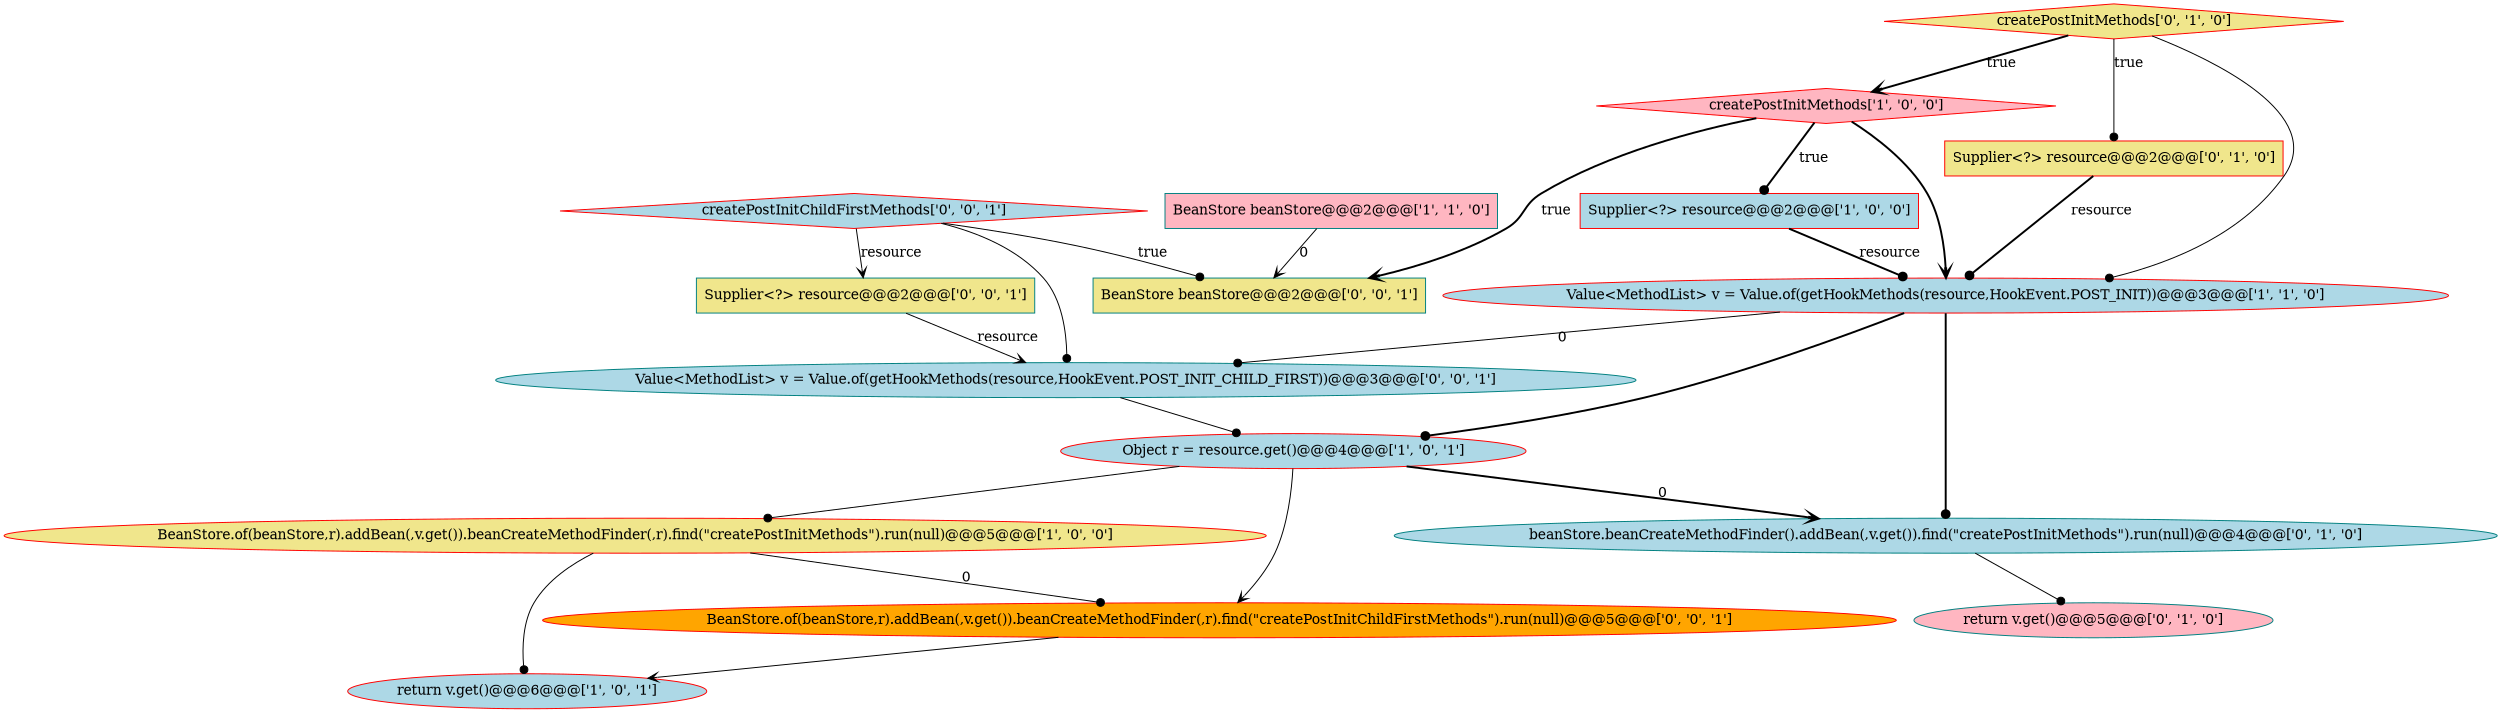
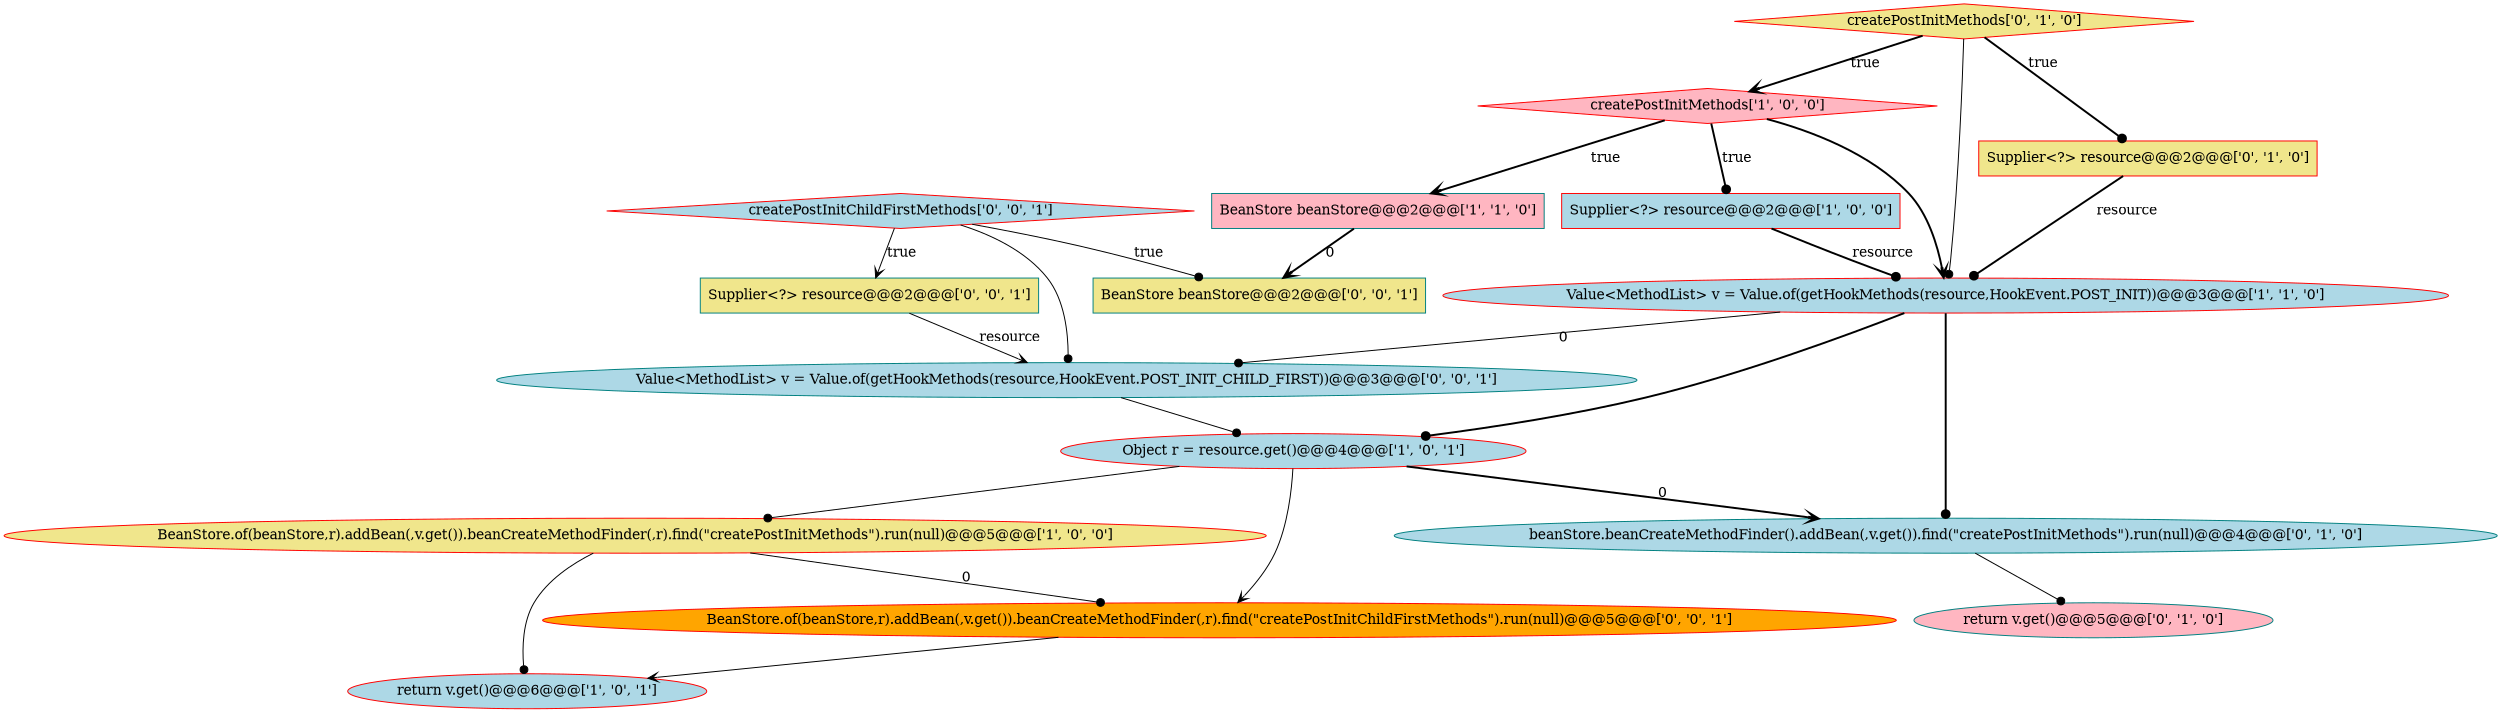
  digraph {
    node [color=red fillcolor=lightblue shape=ellipse style=filled]
    edge [arrowhead=dot style=solid]
    n1 [color=teal fillcolor=khaki label="Supplier<?> resource@@@2@@@['0', '0', '1']" shape=box]
    n2 [color=teal label="Value<MethodList> v = Value.of(getHookMethods(resource,HookEvent.POST_INIT_CHILD_FIRST))@@@3@@@['0', '0', '1']"]
    n3 [label="Object r = resource.get()@@@4@@@['1', '0', '1']"]
    n4 [fillcolor=lightpink label="createPostInitMethods['1', '0', '0']" shape=diamond]
    n5 [color=teal fillcolor=lightpink label="BeanStore beanStore@@@2@@@['1', '1', '0']" shape=box]
    n6 [label="Value<MethodList> v = Value.of(getHookMethods(resource,HookEvent.POST_INIT))@@@3@@@['1', '1', '0']"]
    n7 [label="Supplier<?> resource@@@2@@@['1', '0', '0']" shape=box]
    n8 [color=teal fillcolor=khaki label="BeanStore beanStore@@@2@@@['0', '0', '1']" shape=box]
    n9 [color=teal label="beanStore.beanCreateMethodFinder().addBean(,v.get()).find(\"createPostInitMethods\").run(null)@@@4@@@['0', '1', '0']"]
    n10 [label="return v.get()@@@6@@@['1', '0', '1']"]
    n11 [fillcolor=khaki label="Supplier<?> resource@@@2@@@['0', '1', '0']" shape=box]
    n12 [label="createPostInitChildFirstMethods['0', '0', '1']" shape=diamond]
    n13 [color=teal fillcolor=lightpink label="return v.get()@@@5@@@['0', '1', '0']"]
    n14 [fillcolor=khaki label="BeanStore.of(beanStore,r).addBean(,v.get()).beanCreateMethodFinder(,r).find(\"createPostInitMethods\").run(null)@@@5@@@['1', '0', '0']"]
    n15 [fillcolor=orange label="BeanStore.of(beanStore,r).addBean(,v.get()).beanCreateMethodFinder(,r).find(\"createPostInitChildFirstMethods\").run(null)@@@5@@@['0', '0', '1']"]
    n16 [fillcolor=khaki label="createPostInitMethods['0', '1', '0']" shape=diamond]
    n1 -> n2 [arrowhead=vee label=resource]
    n2 -> n3
    n3 -> n9 [arrowhead=vee label=0 style=bold]
    n3 -> n14
    n3 -> n15 [arrowhead=vee]
-   n4 -> n8 [arrowhead=vee label=true style=bold]
+   n4 -> n5 [arrowhead=vee label=true style=bold]
    n4 -> n6 [arrowhead=vee style=bold]
    n4 -> n7 [label=true style=bold]
-   n5 -> n8 [arrowhead=vee label=0]
+   n5 -> n8 [arrowhead=vee label=0 style=bold]
    n6 -> n2 [label=0]
    n6 -> n3 [style=bold]
    n6 -> n9 [style=bold]
    n7 -> n6 [label=resource style=bold]
    n9 -> n13
    n11 -> n6 [label=resource style=bold]
-   n12 -> n1 [arrowhead=vee label=resource]
+   n12 -> n1 [arrowhead=vee label=true]
    n12 -> n2
    n12 -> n8 [label=true]
    n14 -> n10
    n14 -> n15 [label=0]
    n15 -> n10 [arrowhead=vee]
    n16 -> n4 [arrowhead=vee label=true style=bold]
    n16 -> n6
-   n16 -> n11 [label=true]
+   n16 -> n11 [label=true style=bold]
  }
